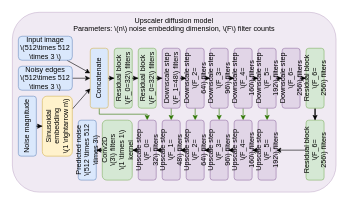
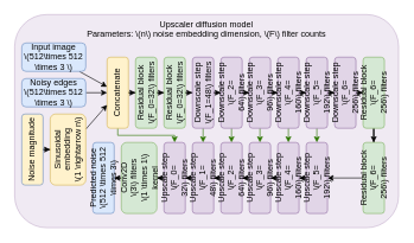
  <mxCell id="0" />
  <mxCell id="1" parent="0" />
  <mxCell id="2" value="Upscaler diffusion model&lt;br&gt;Parameters: \(n\) noise embedding dimension, \(F\) filter counts" style="rounded=1;whiteSpace=wrap;html=1;fillColor=#e1d5e7;strokeColor=#9673a6;opacity=50;verticalAlign=top;" vertex="1" parent="1"><mxGeometry x="20" y="20" width="540" height="300" as="geometry" /></mxCell>
  <mxCell id="3" value="" style="endArrow=classic;html=1;rounded=0;fillColor=#60a917;strokeColor=#2D7600;edgeStyle=elbowEdgeStyle;elbow=vertical;" parent="1" source="7" target="50" edge="1"><mxGeometry width="50" height="50" relative="1" as="geometry"><mxPoint x="170" y="350" as="sourcePoint" /><mxPoint x="220" y="300" as="targetPoint" /></mxGeometry></mxCell>
  <mxCell id="4" style="rounded=0;orthogonalLoop=1;jettySize=auto;html=1;elbow=vertical;" parent="1" source="5" target="7" edge="1"><mxGeometry relative="1" as="geometry" /></mxCell>
  <mxCell id="5" value="Input image&lt;br&gt;\(512\times 512 \times 3 \)" style="rounded=1;whiteSpace=wrap;html=1;horizontal=1;fillColor=#dae8fc;strokeColor=#6c8ebf;" parent="1" vertex="1"><mxGeometry x="30" y="60" width="90" height="40" as="geometry" /></mxCell>
  <mxCell id="6" style="edgeStyle=orthogonalEdgeStyle;rounded=0;orthogonalLoop=1;jettySize=auto;html=1;" parent="1" source="7" target="15" edge="1"><mxGeometry relative="1" as="geometry" /></mxCell>
- <mxCell id="7" value="Concatenate" style="rounded=1;whiteSpace=wrap;html=1;horizontal=0;fillColor=#dae8fc;strokeColor=#d6b656;" parent="1" vertex="1"><mxGeometry x="150" y="80" width="30" height="100" as="geometry" /></mxCell>
+ <mxCell id="7" value="Concatenate" style="rounded=1;whiteSpace=wrap;html=1;horizontal=0;fillColor=#fff2cc;strokeColor=#d6b656;" parent="1" vertex="1"><mxGeometry x="150" y="80" width="30" height="100" as="geometry" /></mxCell>
  <mxCell id="8" style="rounded=0;orthogonalLoop=1;jettySize=auto;html=1;" parent="1" source="9" target="7" edge="1"><mxGeometry relative="1" as="geometry" /></mxCell>
  <mxCell id="9" value="Noisy edges&lt;br&gt;\(512\times 512 \times 3 \)" style="rounded=1;whiteSpace=wrap;html=1;horizontal=1;fillColor=#dae8fc;strokeColor=#6c8ebf;" parent="1" vertex="1"><mxGeometry x="30" y="110" width="90" height="40" as="geometry" /></mxCell>
  <mxCell id="10" style="edgeStyle=orthogonalEdgeStyle;rounded=0;orthogonalLoop=1;jettySize=auto;html=1;" parent="1" source="11" target="13" edge="1"><mxGeometry relative="1" as="geometry" /></mxCell>
- <mxCell id="11" value="Noise magnitude" style="rounded=1;whiteSpace=wrap;html=1;horizontal=0;fillColor=#dae8fc;strokeColor=#6c8ebf;" parent="1" vertex="1"><mxGeometry x="30" y="160" width="30" height="100" as="geometry" /></mxCell>
+ <mxCell id="11" value="Noise magnitude" style="rounded=1;whiteSpace=wrap;html=1;horizontal=0;fillColor=#fff2cc;strokeColor=#6c8ebf;" parent="1" vertex="1"><mxGeometry x="30" y="160" width="30" height="100" as="geometry" /></mxCell>
  <mxCell id="12" style="rounded=0;orthogonalLoop=1;jettySize=auto;html=1;" parent="1" source="13" target="7" edge="1"><mxGeometry relative="1" as="geometry" /></mxCell>
  <mxCell id="13" value="Sinusoidal embedding&lt;br&gt;\(1 \rightarrow n\)" style="rounded=1;whiteSpace=wrap;html=1;horizontal=0;fillColor=#fff2cc;strokeColor=#d6b656;" parent="1" vertex="1"><mxGeometry x="70" y="160" width="50" height="100" as="geometry" /></mxCell>
  <mxCell id="14" style="edgeStyle=orthogonalEdgeStyle;rounded=0;orthogonalLoop=1;jettySize=auto;html=1;" parent="1" source="15" target="17" edge="1"><mxGeometry relative="1" as="geometry" /></mxCell>
  <mxCell id="15" value="Residual block&lt;br&gt;\(F_0=32\) filters" style="rounded=1;whiteSpace=wrap;html=1;horizontal=0;fillColor=#d5e8d4;strokeColor=#82b366;" parent="1" vertex="1"><mxGeometry x="190" y="80" width="30" height="100" as="geometry" /></mxCell>
  <mxCell id="16" style="edgeStyle=orthogonalEdgeStyle;rounded=0;orthogonalLoop=1;jettySize=auto;html=1;" parent="1" source="17" target="20" edge="1"><mxGeometry relative="1" as="geometry" /></mxCell>
  <mxCell id="17" value="Residual block&lt;br&gt;\(F_0=32\)&amp;nbsp;filters" style="rounded=1;whiteSpace=wrap;html=1;horizontal=0;fillColor=#d5e8d4;strokeColor=#82b366;" parent="1" vertex="1"><mxGeometry x="230" y="80" width="30" height="100" as="geometry" /></mxCell>
  <mxCell id="18" style="edgeStyle=orthogonalEdgeStyle;rounded=0;orthogonalLoop=1;jettySize=auto;html=1;" parent="1" source="20" target="23" edge="1"><mxGeometry relative="1" as="geometry" /></mxCell>
  <mxCell id="19" style="rounded=0;orthogonalLoop=1;jettySize=auto;html=1;fillColor=#60a917;strokeColor=#2D7600;" parent="1" source="20" target="48" edge="1"><mxGeometry relative="1" as="geometry" /></mxCell>
  <mxCell id="20" value="Downscale step&lt;br&gt;\(F_1=48\) filters" style="rounded=1;whiteSpace=wrap;html=1;horizontal=0;fillColor=#e1d5e7;strokeColor=#9673a6;" parent="1" vertex="1"><mxGeometry x="270" y="80" width="30" height="100" as="geometry" /></mxCell>
  <mxCell id="21" style="edgeStyle=orthogonalEdgeStyle;rounded=0;orthogonalLoop=1;jettySize=auto;html=1;" parent="1" source="23" target="26" edge="1"><mxGeometry relative="1" as="geometry" /></mxCell>
  <mxCell id="22" style="rounded=0;orthogonalLoop=1;jettySize=auto;html=1;fillColor=#60a917;strokeColor=#2D7600;" parent="1" source="23" target="46" edge="1"><mxGeometry relative="1" as="geometry" /></mxCell>
  <mxCell id="23" value="Downscale step&lt;br&gt;\(F_2=&lt;br&gt;64\) filters" style="rounded=1;whiteSpace=wrap;html=1;horizontal=0;fillColor=#e1d5e7;strokeColor=#9673a6;" parent="1" vertex="1"><mxGeometry x="310" y="80" width="30" height="100" as="geometry" /></mxCell>
  <mxCell id="24" style="edgeStyle=orthogonalEdgeStyle;rounded=0;orthogonalLoop=1;jettySize=auto;html=1;" parent="1" source="26" target="29" edge="1"><mxGeometry relative="1" as="geometry" /></mxCell>
  <mxCell id="25" style="rounded=0;orthogonalLoop=1;jettySize=auto;html=1;fillColor=#60a917;strokeColor=#2D7600;" parent="1" source="26" target="44" edge="1"><mxGeometry relative="1" as="geometry" /></mxCell>
  <mxCell id="26" value="Downscale step&lt;br&gt;\(F_3=&lt;br&gt;96\) filters" style="rounded=1;whiteSpace=wrap;html=1;horizontal=0;fillColor=#e1d5e7;strokeColor=#9673a6;" parent="1" vertex="1"><mxGeometry x="350" y="80" width="30" height="100" as="geometry" /></mxCell>
  <mxCell id="27" style="edgeStyle=orthogonalEdgeStyle;rounded=0;orthogonalLoop=1;jettySize=auto;html=1;" parent="1" source="29" target="32" edge="1"><mxGeometry relative="1" as="geometry" /></mxCell>
  <mxCell id="28" style="rounded=0;orthogonalLoop=1;jettySize=auto;html=1;fillColor=#60a917;strokeColor=#2D7600;" parent="1" source="29" target="42" edge="1"><mxGeometry relative="1" as="geometry" /></mxCell>
  <mxCell id="29" value="Downscale step&lt;br&gt;\(F_4=&lt;br&gt;160\) filters" style="rounded=1;whiteSpace=wrap;html=1;horizontal=0;fillColor=#e1d5e7;strokeColor=#9673a6;" parent="1" vertex="1"><mxGeometry x="390" y="80" width="30" height="100" as="geometry" /></mxCell>
  <mxCell id="30" style="edgeStyle=orthogonalEdgeStyle;rounded=0;orthogonalLoop=1;jettySize=auto;html=1;" parent="1" source="32" target="34" edge="1"><mxGeometry relative="1" as="geometry" /></mxCell>
  <mxCell id="31" style="rounded=0;orthogonalLoop=1;jettySize=auto;html=1;fillColor=#60a917;strokeColor=#2D7600;" parent="1" source="32" target="40" edge="1"><mxGeometry relative="1" as="geometry" /></mxCell>
  <mxCell id="32" value="Downscale step&lt;br&gt;\(F_5=&lt;br&gt;192\) filters" style="rounded=1;whiteSpace=wrap;html=1;horizontal=0;fillColor=#e1d5e7;strokeColor=#9673a6;" parent="1" vertex="1"><mxGeometry x="430" y="80" width="30" height="100" as="geometry" /></mxCell>
  <mxCell id="33" style="edgeStyle=orthogonalEdgeStyle;rounded=0;orthogonalLoop=1;jettySize=auto;html=1;" parent="1" source="34" target="36" edge="1"><mxGeometry relative="1" as="geometry" /></mxCell>
  <mxCell id="34" value="Downscale step&lt;br&gt;\(F_6=&lt;br&gt;256\) filters" style="rounded=1;whiteSpace=wrap;html=1;horizontal=0;fillColor=#e1d5e7;strokeColor=#9673a6;" parent="1" vertex="1"><mxGeometry x="470" y="80" width="30" height="100" as="geometry" /></mxCell>
  <mxCell id="35" style="edgeStyle=orthogonalEdgeStyle;rounded=0;orthogonalLoop=1;jettySize=auto;html=1;" parent="1" source="36" target="38" edge="1"><mxGeometry relative="1" as="geometry" /></mxCell>
  <mxCell id="36" value="Residual block&lt;br&gt;\(F_6=&lt;br&gt;256\)&amp;nbsp;filters" style="rounded=1;whiteSpace=wrap;html=1;horizontal=0;fillColor=#d5e8d4;strokeColor=#82b366;" parent="1" vertex="1"><mxGeometry x="510" y="80" width="30" height="100" as="geometry" /></mxCell>
  <mxCell id="37" style="edgeStyle=orthogonalEdgeStyle;rounded=0;orthogonalLoop=1;jettySize=auto;html=1;" parent="1" source="38" target="40" edge="1"><mxGeometry relative="1" as="geometry" /></mxCell>
  <mxCell id="38" value="Residual block&lt;br&gt;\(F_6=&lt;br&gt;256\)&amp;nbsp;filters" style="rounded=1;whiteSpace=wrap;html=1;horizontal=0;fillColor=#d5e8d4;strokeColor=#82b366;" parent="1" vertex="1"><mxGeometry x="510" y="200" width="30" height="100" as="geometry" /></mxCell>
  <mxCell id="39" style="edgeStyle=orthogonalEdgeStyle;rounded=0;orthogonalLoop=1;jettySize=auto;html=1;" parent="1" source="40" target="42" edge="1"><mxGeometry relative="1" as="geometry" /></mxCell>
  <mxCell id="40" value="Upscale step&lt;br&gt;\(F_5=&lt;br&gt;192\) filters" style="rounded=1;whiteSpace=wrap;html=1;horizontal=0;fillColor=#e1d5e7;strokeColor=#9673a6;" parent="1" vertex="1"><mxGeometry x="430" y="200" width="30" height="100" as="geometry" /></mxCell>
  <mxCell id="41" style="edgeStyle=orthogonalEdgeStyle;rounded=0;orthogonalLoop=1;jettySize=auto;html=1;" parent="1" source="42" target="44" edge="1"><mxGeometry relative="1" as="geometry" /></mxCell>
  <mxCell id="42" value="Upscale step&lt;br&gt;\(F_4=&lt;br&gt;160\) filters" style="rounded=1;whiteSpace=wrap;html=1;horizontal=0;fillColor=#e1d5e7;strokeColor=#9673a6;" parent="1" vertex="1"><mxGeometry x="390" y="200" width="30" height="100" as="geometry" /></mxCell>
  <mxCell id="43" style="edgeStyle=orthogonalEdgeStyle;rounded=0;orthogonalLoop=1;jettySize=auto;html=1;" parent="1" source="44" target="46" edge="1"><mxGeometry relative="1" as="geometry" /></mxCell>
  <mxCell id="44" value="Upscale step&lt;br&gt;\(F_3=&lt;br&gt;96\) filters" style="rounded=1;whiteSpace=wrap;html=1;horizontal=0;fillColor=#e1d5e7;strokeColor=#9673a6;" parent="1" vertex="1"><mxGeometry x="350" y="200" width="30" height="100" as="geometry" /></mxCell>
  <mxCell id="45" style="edgeStyle=orthogonalEdgeStyle;rounded=0;orthogonalLoop=1;jettySize=auto;html=1;" parent="1" source="46" target="48" edge="1"><mxGeometry relative="1" as="geometry" /></mxCell>
  <mxCell id="46" value="Upscale step&lt;br&gt;\(F_2=&lt;br&gt;64\) filters" style="rounded=1;whiteSpace=wrap;html=1;horizontal=0;fillColor=#e1d5e7;strokeColor=#9673a6;" parent="1" vertex="1"><mxGeometry x="310" y="200" width="30" height="100" as="geometry" /></mxCell>
  <mxCell id="47" style="edgeStyle=orthogonalEdgeStyle;rounded=0;orthogonalLoop=1;jettySize=auto;html=1;" parent="1" source="48" target="50" edge="1"><mxGeometry relative="1" as="geometry" /></mxCell>
  <mxCell id="48" value="Upscale step&lt;br&gt;\(F_1=&lt;br&gt;48\) filters" style="rounded=1;whiteSpace=wrap;html=1;horizontal=0;fillColor=#e1d5e7;strokeColor=#9673a6;" parent="1" vertex="1"><mxGeometry x="270" y="200" width="30" height="100" as="geometry" /></mxCell>
  <mxCell id="49" style="edgeStyle=orthogonalEdgeStyle;rounded=0;orthogonalLoop=1;jettySize=auto;html=1;entryX=1;entryY=0.5;entryDx=0;entryDy=0;" parent="1" source="50" target="52" edge="1"><mxGeometry relative="1" as="geometry" /></mxCell>
  <mxCell id="50" value="Upscale step&lt;br&gt;\(F_0=&lt;br&gt;32\) filters" style="rounded=1;whiteSpace=wrap;html=1;horizontal=0;fillColor=#e1d5e7;strokeColor=#9673a6;" parent="1" vertex="1"><mxGeometry x="230" y="200" width="30" height="100" as="geometry" /></mxCell>
  <mxCell id="51" style="edgeStyle=orthogonalEdgeStyle;rounded=0;orthogonalLoop=1;jettySize=auto;html=1;" parent="1" source="52" target="53" edge="1"><mxGeometry relative="1" as="geometry" /></mxCell>
  <mxCell id="52" value="Conv2D&lt;br&gt;\(3\) filters&lt;br&gt;\(1 \times 1\) kernel" style="rounded=1;whiteSpace=wrap;html=1;horizontal=0;fillColor=#d5e8d4;strokeColor=#82b366;" parent="1" vertex="1"><mxGeometry x="170" y="200" width="50" height="100" as="geometry" /></mxCell>
  <mxCell id="53" value="Predicted noise&lt;br&gt;\(512 \times 512 \times 3\)" style="rounded=1;whiteSpace=wrap;html=1;horizontal=0;fillColor=#dae8fc;strokeColor=#6c8ebf;" parent="1" vertex="1"><mxGeometry x="130" y="200" width="30" height="100" as="geometry" /></mxCell>
